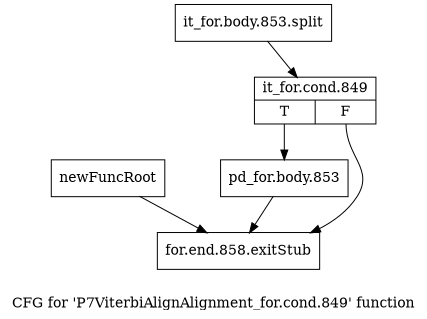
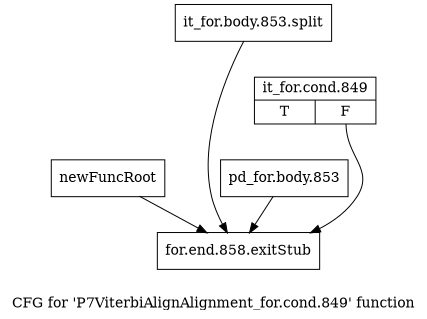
  digraph {
    label="CFG for 'P7ViterbiAlignAlignment_for.cond.849' function"
    node [shape=record]
    n1 [label="{newFuncRoot}"]
    n2 [label="{for.end.858.exitStub}"]
    n3 [label="{it_for.cond.849|{<s0>T|<s1>F}}"]
    n4 [label="{pd_for.body.853}"]
    n5 [label="{it_for.body.853.split}"]
    n1 -> n2
    n3 -> n2 [tailport=s1]
-   n3 -> n4 [tailport=s0]
    n4 -> n2
-   n5 -> n3
+   n5 -> n2
  }
